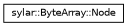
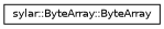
  digraph {
    rankdir=TB
-   n1 [color=black fillcolor=white fontname=Helvetica fontsize=10 height=0.2 label="sylar::ByteArray::Node" shape=record style=filled width=0.4]
+   n1 [color=black fillcolor=white fontname=Helvetica fontsize=10 height=0.2 label="sylar::ByteArray::ByteArray" shape=record style=filled width=0.4]
  }
